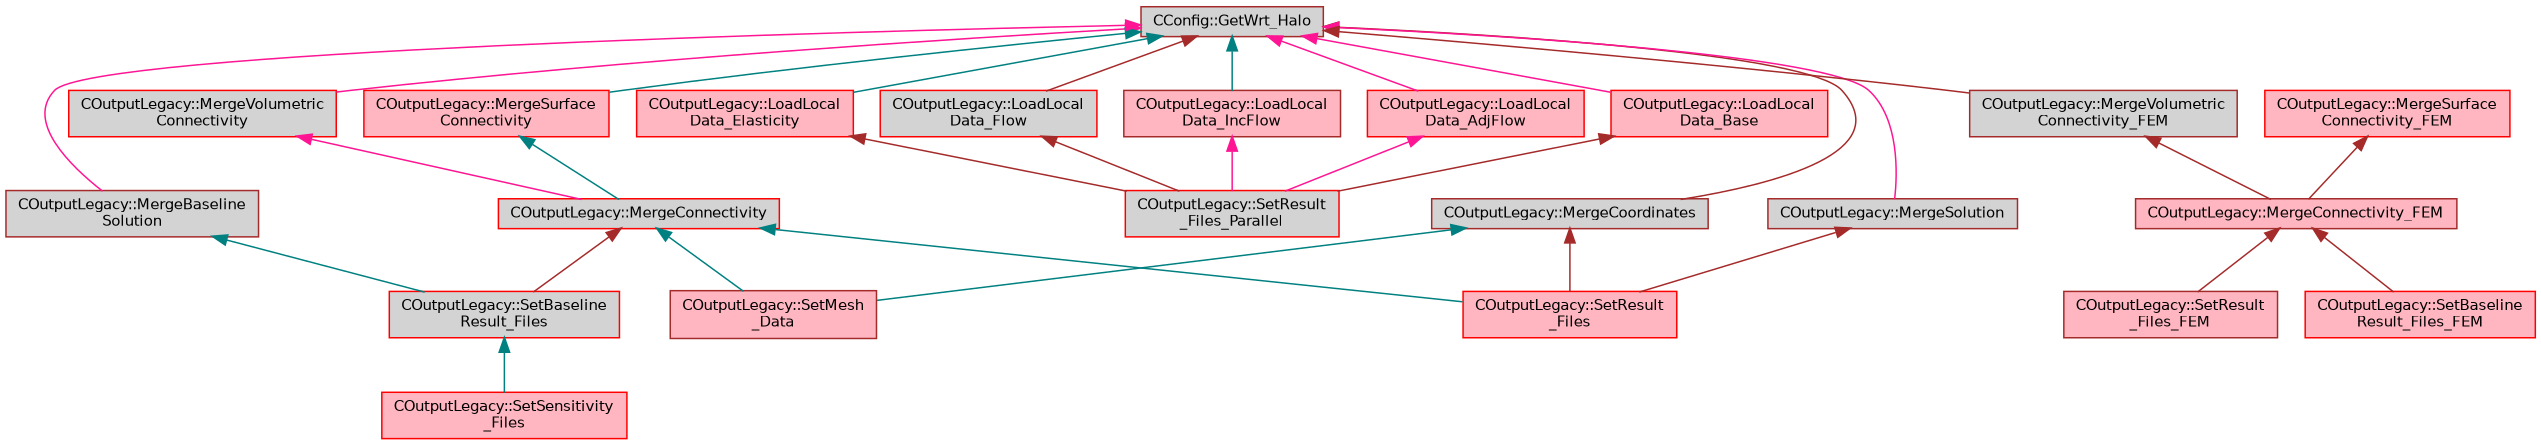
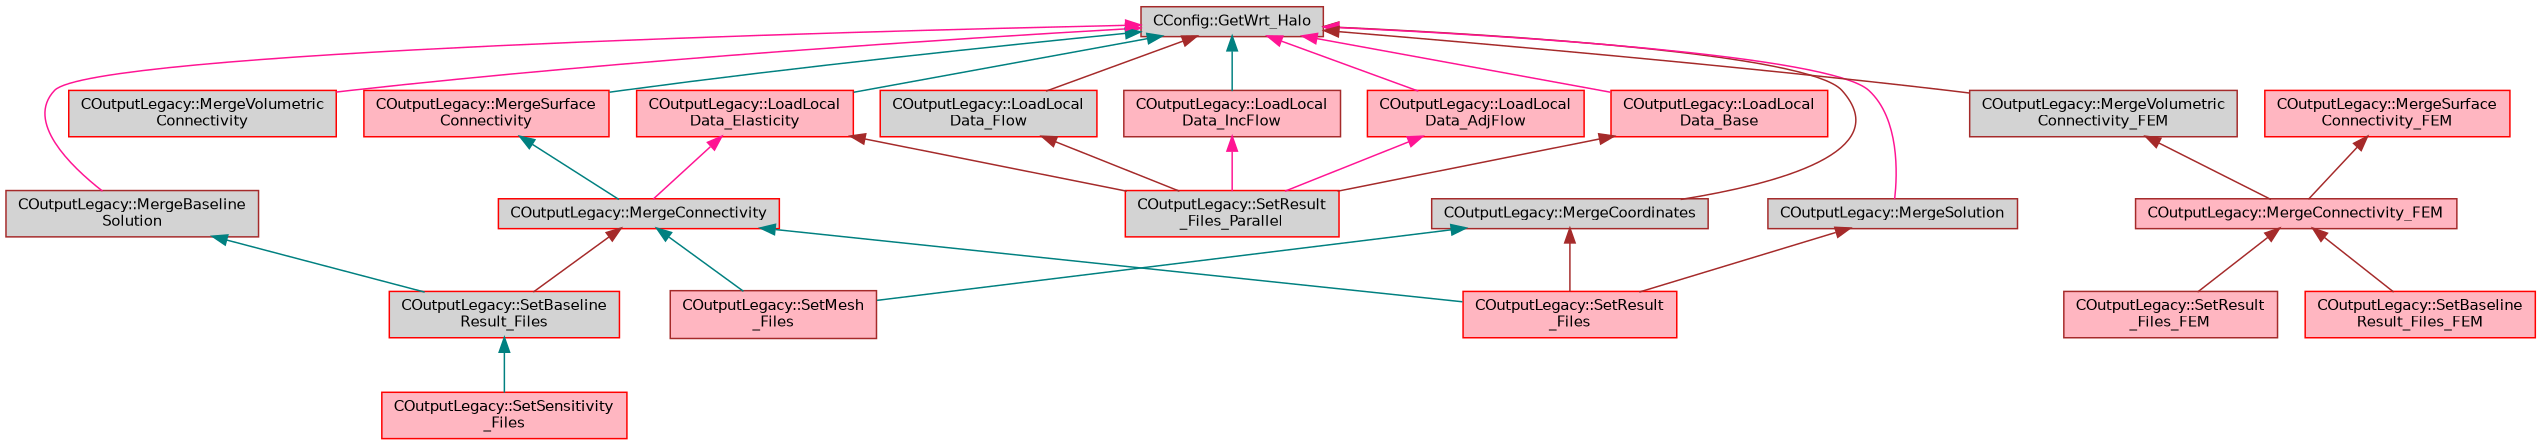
  digraph {
    rankdir=TB
    node [color=red fillcolor=lightpink fontname=Helvetica fontsize=10 shape=record style=filled]
    edge [color=brown dir=back fontname=Helvetica fontsize=10 labelfontname=Helvetica labelfontsize=10 style=solid]
    n1 [color=brown fillcolor=lightgrey fontcolor=black height=0.2 label="CConfig::GetWrt_Halo" width=0.4]
    n2 [color=brown fillcolor=lightgrey height=0.2 label="COutputLegacy::MergeCoordinates" width=0.4]
    n3 [fillcolor=lightgrey height=0.2 label="COutputLegacy::MergeVolumetric\lConnectivity" width=0.4]
    n4 [height=0.2 label="COutputLegacy::MergeSurface\lConnectivity" width=0.4]
    n5 [color=brown fillcolor=lightgrey height=0.2 label="COutputLegacy::MergeSolution" width=0.4]
    n6 [color=brown fillcolor=lightgrey height=0.2 label="COutputLegacy::MergeBaseline\lSolution" width=0.4]
    n7 [fillcolor=lightgrey height=0.2 label="COutputLegacy::LoadLocal\lData_Flow" width=0.4]
    n8 [color=brown height=0.2 label="COutputLegacy::LoadLocal\lData_IncFlow" width=0.4]
    n9 [height=0.2 label="COutputLegacy::LoadLocal\lData_AdjFlow" width=0.4]
    n10 [height=0.2 label="COutputLegacy::LoadLocal\lData_Elasticity" width=0.4]
    n11 [height=0.2 label="COutputLegacy::LoadLocal\lData_Base" width=0.4]
    n12 [color=brown fillcolor=lightgrey height=0.2 label="COutputLegacy::MergeVolumetric\lConnectivity_FEM" width=0.4]
    n13 [height=0.2 label="COutputLegacy::SetResult\l_Files" width=0.4]
-   n14 [color=brown height=0.2 label="COutputLegacy::SetMesh\l_Data" width=0.4]
+   n14 [color=brown height=0.2 label="COutputLegacy::SetMesh\l_Files" width=0.4]
    n15 [fillcolor=lightgrey height=0.2 label="COutputLegacy::MergeConnectivity" width=0.4]
    n16 [fillcolor=lightgrey height=0.2 label="COutputLegacy::SetBaseline\lResult_Files" width=0.4]
    n17 [fillcolor=lightgrey height=0.2 label="COutputLegacy::SetResult\l_Files_Parallel" width=0.4]
    n18 [color=brown height=0.2 label="COutputLegacy::MergeConnectivity_FEM" width=0.4]
    n19 [height=0.2 label="COutputLegacy::MergeSurface\lConnectivity_FEM" width=0.4]
    n20 [height=0.2 label="COutputLegacy::SetSensitivity\l_Files" width=0.4]
    n21 [color=brown height=0.2 label="COutputLegacy::SetResult\l_Files_FEM" width=0.4]
    n22 [height=0.2 label="COutputLegacy::SetBaseline\lResult_Files_FEM" width=0.4]
    n1 -> n2
    n1 -> n3 [color=deeppink]
    n1 -> n4 [color=teal]
    n1 -> n5 [color=deeppink]
    n1 -> n6 [color=deeppink]
    n1 -> n7
    n1 -> n8 [color=teal]
    n1 -> n9 [color=deeppink]
    n1 -> n10 [color=teal]
    n1 -> n11 [color=deeppink]
    n1 -> n12
    n2 -> n13
    n2 -> n14 [color=teal]
-   n3 -> n15 [color=deeppink]
+   n10 -> n15 [color=deeppink]
    n4 -> n15 [color=teal]
    n5 -> n13
    n6 -> n16 [color=teal]
    n7 -> n17
    n8 -> n17 [color=deeppink]
    n9 -> n17 [color=deeppink]
    n10 -> n17
    n11 -> n17
    n12 -> n18
    n15 -> n13 [color=teal]
    n15 -> n14 [color=teal]
    n15 -> n16
    n16 -> n20 [color=teal]
    n18 -> n21
    n18 -> n22
    n19 -> n18
  }
